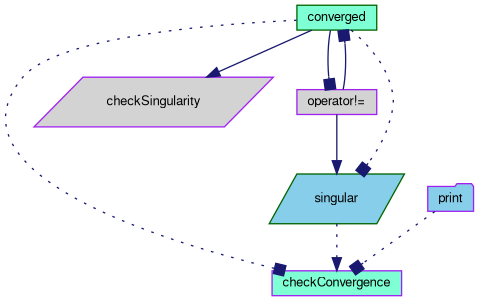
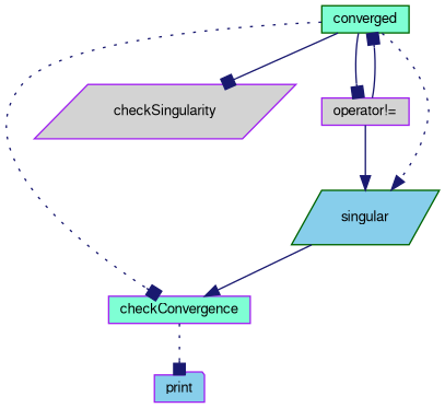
  digraph {
    rankdir=TB
    node [color=purple fillcolor=aquamarine fontname=FreeSans fontsize=10 shape=box style=filled]
    edge [arrowhead=box color=midnightblue fontname=FreeSans fontsize=10 labelfontname=FreeSans labelfontsize=10 style=solid]
    n1 [color=darkgreen fontcolor=black height=0.2 label=converged width=0.4]
    n2 [height=0.2 label=checkConvergence width=0.4]
    n3 [fillcolor=lightgrey height=0.2 label=checkSingularity shape=parallelogram width=0.4]
    n4 [fillcolor=lightgrey height=0.2 label="operator!=" width=0.4]
    n5 [color=darkgreen fillcolor=skyblue height=0.2 label=singular shape=parallelogram width=0.4]
    n6 [fillcolor=skyblue height=0.2 label=print shape=folder width=0.4]
    n1 -> n2 [style=dotted]
-   n1 -> n3 [arrowhead=normal]
+   n1 -> n3
    n1 -> n4
-   n1 -> n5 [style=dotted]
-   n6 -> n2 [style=dotted]
+   n1 -> n5 [arrowhead=normal style=dotted]
+   n2 -> n6 [style=dotted]
    n4 -> n1
    n4 -> n5 [arrowhead=normal]
-   n5 -> n2 [arrowhead=normal style=dotted]
+   n5 -> n2 [arrowhead=normal]
  }
